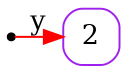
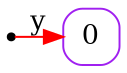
  digraph {
    labeldistance=0
    nodesep=.175
    rankdir=LR
    ranksep=.175
    node [fixedsize=true]
    nd1 [shape=point]
-   n2 [color=purple height=.4 label=2 orientation=90 shape=square style=rounded width=.4]
+   n2 [color=purple height=.4 label=0 orientation=90 shape=square style=rounded width=.4]
    nd1 -> n2 [arrowhead=normal arrowtail=none color=red headport=w label=y tailport=e]
  }
